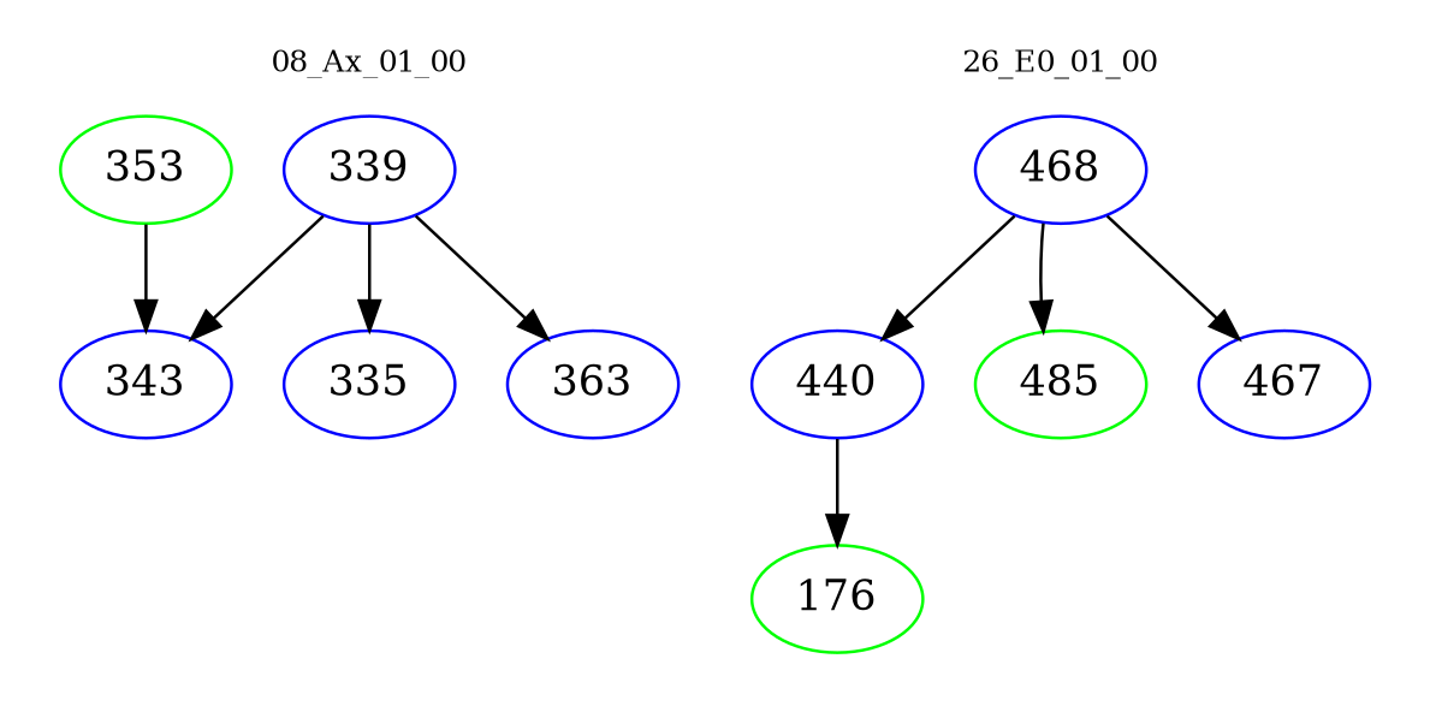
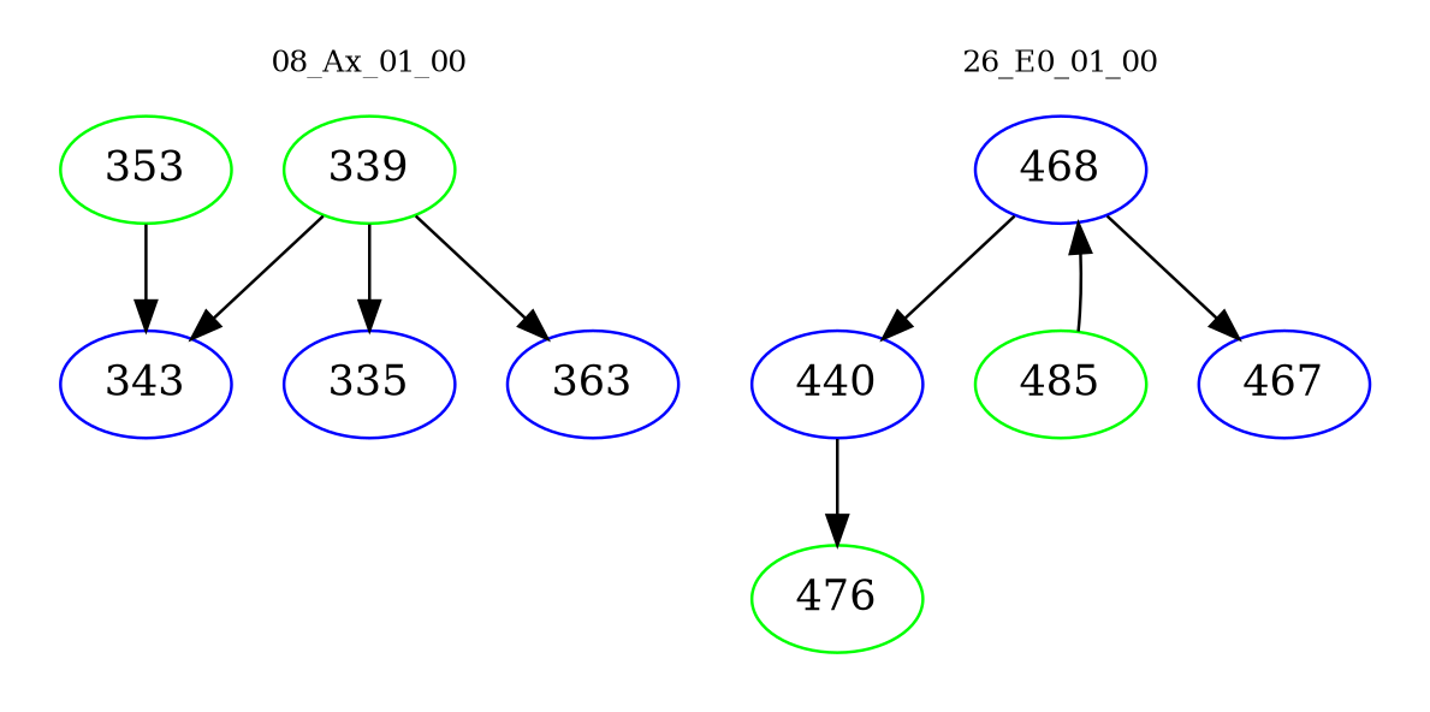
  digraph {
    node [color=blue]
    edge [color=black]
-   n1 [label=339]
+   n1 [color=green label=339]
    n2 [label=335]
    n3 [label=343]
    n4 [label=363]
    n5 [color=green label=353]
    n6 [label=468]
    n7 [label=440]
    n8 [color=green label=485]
    n9 [label=467]
-   n10 [color=green label=176]
+   n10 [color=green label=476]
    subgraph cluster_1 {
      color=white
      fontsize=10
      label="08_Ax_01_00"
      n1
      n2
      n3
      n4
      n5
    }
    subgraph cluster_2 {
      color=white
      fontsize=10
      label="26_E0_01_00"
      n6
      n7
      n8
      n9
      n10
    }
    n1 -> n2
    n1 -> n3
    n1 -> n4
    n5 -> n3
    n6 -> n7
-   n6 -> n8
+   n8 -> n6
    n6 -> n9
    n7 -> n10
  }
